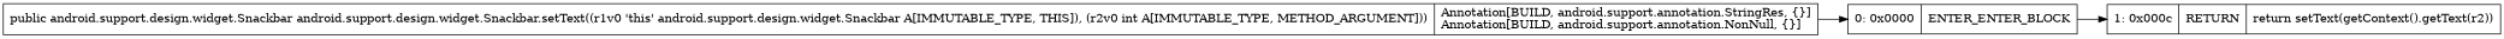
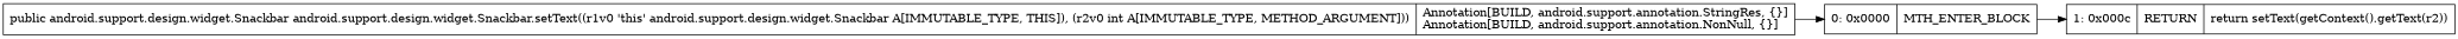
  digraph {
    rankdir=LR
    node [shape=record]
-   n1 [label="{0\:\ 0x0000|ENTER_ENTER_BLOCK\l}"]
+   n1 [label="{0\:\ 0x0000|MTH_ENTER_BLOCK\l}"]
    n2 [label="{1\:\ 0x000c|RETURN\l|return setText(getContext().getText(r2))\l}"]
    n3 [label="{public android.support.design.widget.Snackbar android.support.design.widget.Snackbar.setText((r1v0 'this' android.support.design.widget.Snackbar A[IMMUTABLE_TYPE, THIS]), (r2v0 int A[IMMUTABLE_TYPE, METHOD_ARGUMENT]))  | Annotation[BUILD, android.support.annotation.StringRes, \{\}]\lAnnotation[BUILD, android.support.annotation.NonNull, \{\}]\l}"]
    n1 -> n2
    n3 -> n1
  }
